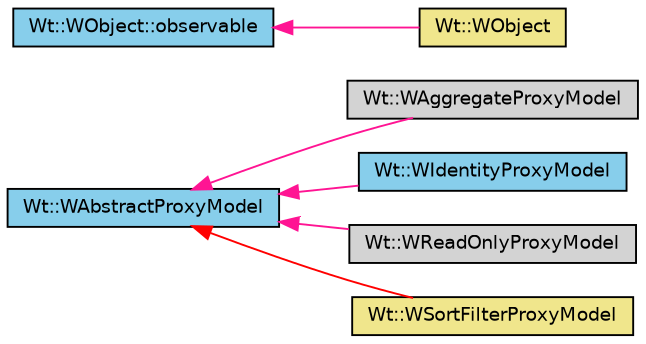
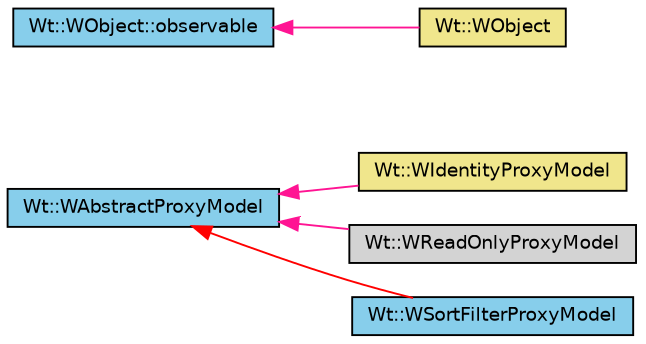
  digraph {
    rankdir=LR
    node [color=black fillcolor=khaki fontname=Helvetica fontsize=10 shape=record style=filled]
    edge [color=deeppink dir=back fontname=Helvetica fontsize=10 labelfontname=Helvetica labelfontsize=10 style=solid]
    n1 [fillcolor=skyblue fontcolor=black height=0.2 label="Wt::WAbstractProxyModel" width=0.4]
-   n2 [fillcolor=lightgrey height=0.2 label="Wt::WAggregateProxyModel" width=0.4]
-   n3 [fillcolor=skyblue height=0.2 label="Wt::WIdentityProxyModel" width=0.4]
+   n3 [height=0.2 label="Wt::WIdentityProxyModel" width=0.4]
    n4 [fillcolor=lightgrey height=0.2 label="Wt::WReadOnlyProxyModel" width=0.4]
-   n5 [height=0.2 label="Wt::WSortFilterProxyModel" width=0.4]
+   n5 [fillcolor=skyblue height=0.2 label="Wt::WSortFilterProxyModel" width=0.4]
    n6 [height=0.2 label="Wt::WObject" width=0.4]
    n7 [fillcolor=skyblue height=0.2 label="Wt::WObject::observable" width=0.4]
-   n1 -> n2
    n1 -> n3
    n1 -> n4
    n1 -> n5 [color=red]
    n7 -> n6
  }
